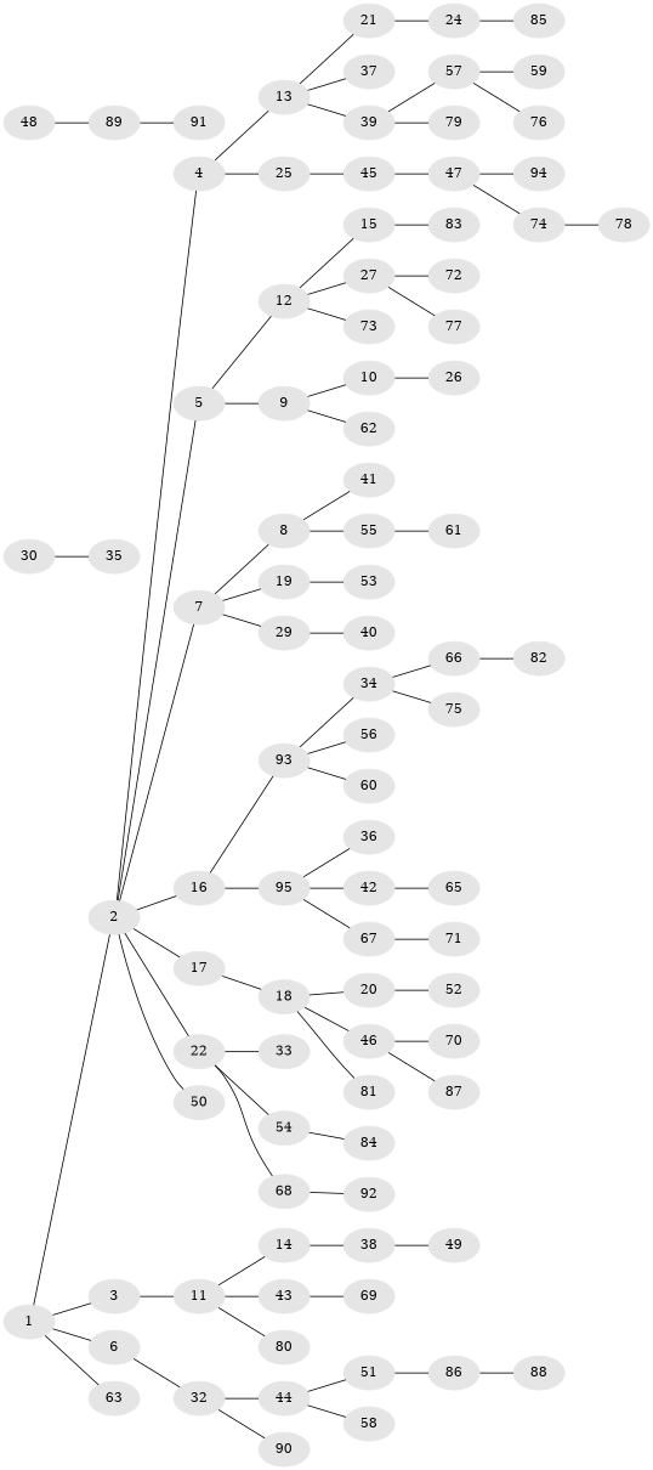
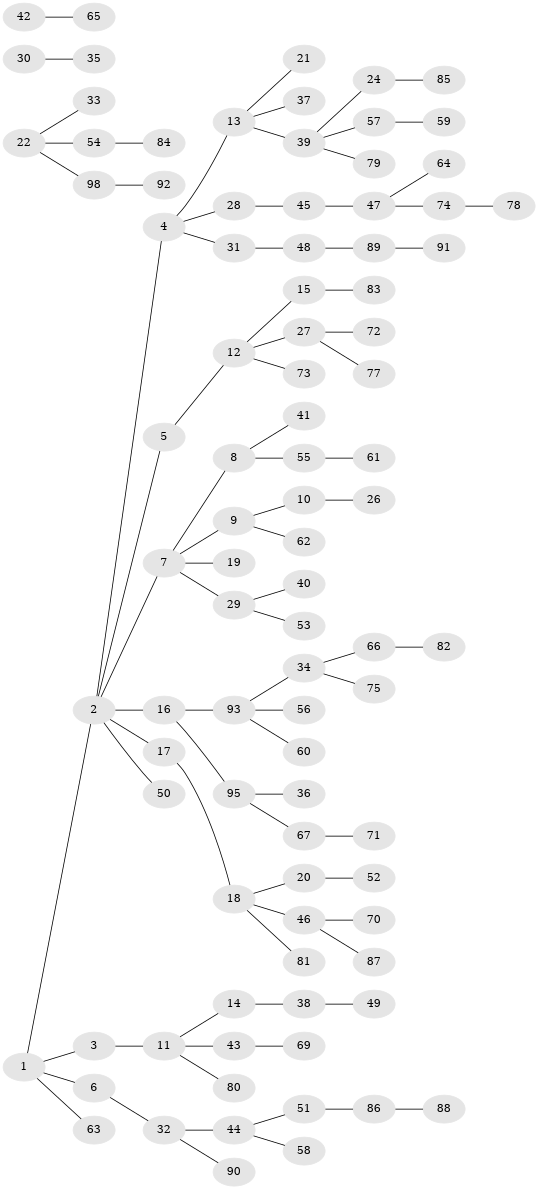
  graph {
    rankdir=LR
    node [color=gray90 style=filled]
    1
    2
    3
    6
    63
    4
    5
    7
    16
    17
    22
    50
    11
    32
    13
-   28 [label=25]
+   28
+   31
    12
    8
    9
    19
    29
    n23 [label=93]
    n24 [label=95]
    18
    33
    54
-   68
+   68 [label=98]
    14
    43
    80
    30
    35
    21
    37
    39
    45
    48
    15
    27
    73
    44
    90
    41
    55
    10
    62
    40
    53
    61
    26
    38
    69
    83
    72
    77
    24
    57
    79
    49
    34
    56
    60
    36
    42
    67
    20
    46
    81
    52
    70
    87
    85
    84
    92
    66
    75
    65
    71
    47
    89
    51
    58
    82
    59
-   76
    86
-   64 [label=94]
+   64
    74
    78
    91
    88
    1 -- 2
    1 -- 3
    1 -- 6
    1 -- 63
    2 -- 4
    2 -- 5
    2 -- 7
    2 -- 16
    2 -- 17
-   2 -- 22
    2 -- 50
    3 -- 11
    6 -- 32
    4 -- 13
    4 -- 28
+   4 -- 31
    5 -- 12
    7 -- 8
-   5 -- 9
+   7 -- 9
    7 -- 19
    7 -- 29
    16 -- n23
    16 -- n24
    17 -- 18
    22 -- 33
    22 -- 54
    22 -- 68
    11 -- 14
    11 -- 43
    11 -- 80
    32 -- 44
    32 -- 90
    13 -- 21
    13 -- 37
    13 -- 39
    28 -- 45
+   31 -- 48
    12 -- 15
    12 -- 27
    12 -- 73
    8 -- 41
    8 -- 55
    9 -- 10
    9 -- 62
    29 -- 40
-   19 -- 53
+   29 -- 53
    n23 -- 34
    n23 -- 56
    n23 -- 60
    n24 -- 36
-   n24 -- 42
    n24 -- 67
    18 -- 20
    18 -- 46
    18 -- 81
    54 -- 84
    68 -- 92
    14 -- 38
    43 -- 69
    30 -- 35
-   21 -- 24
+   39 -- 24
    39 -- 57
    39 -- 79
    45 -- 47
    48 -- 89
    15 -- 83
    27 -- 72
    27 -- 77
    44 -- 51
    44 -- 58
    55 -- 61
    10 -- 26
    38 -- 49
    24 -- 85
    57 -- 59
-   57 -- 76
    34 -- 66
    34 -- 75
    42 -- 65
    67 -- 71
    20 -- 52
    46 -- 70
    46 -- 87
    66 -- 82
    47 -- 64
    47 -- 74
    89 -- 91
    51 -- 86
    86 -- 88
    74 -- 78
  }
